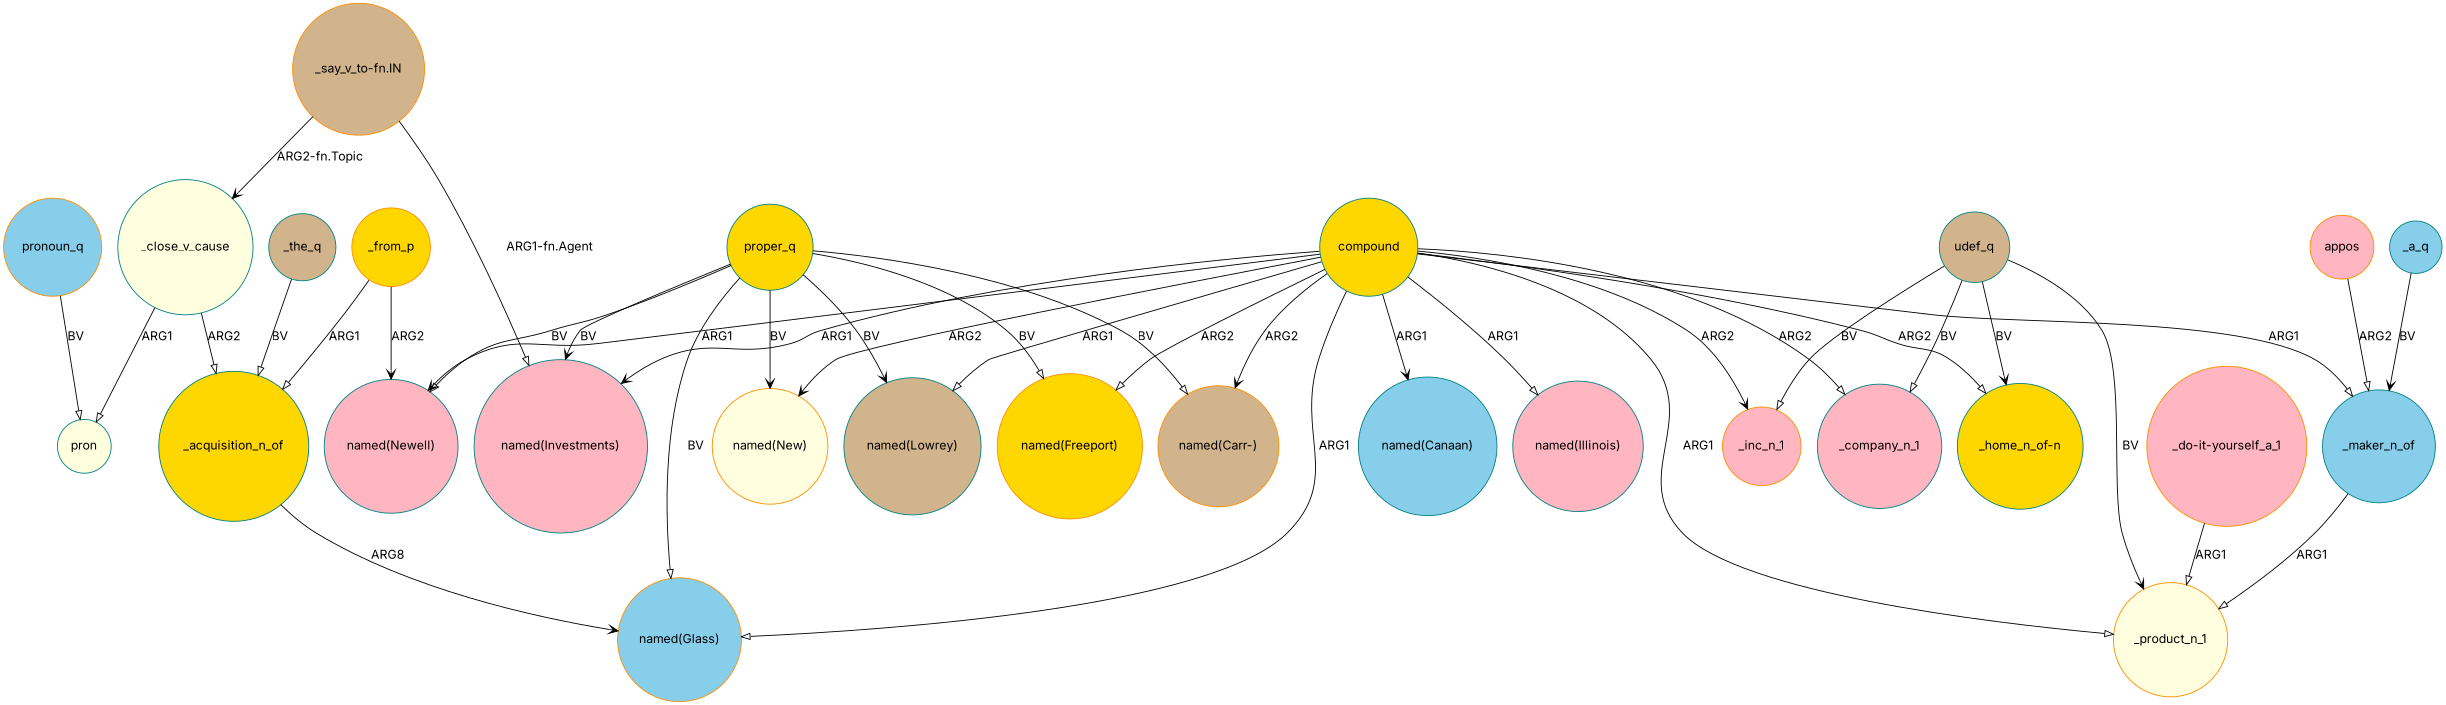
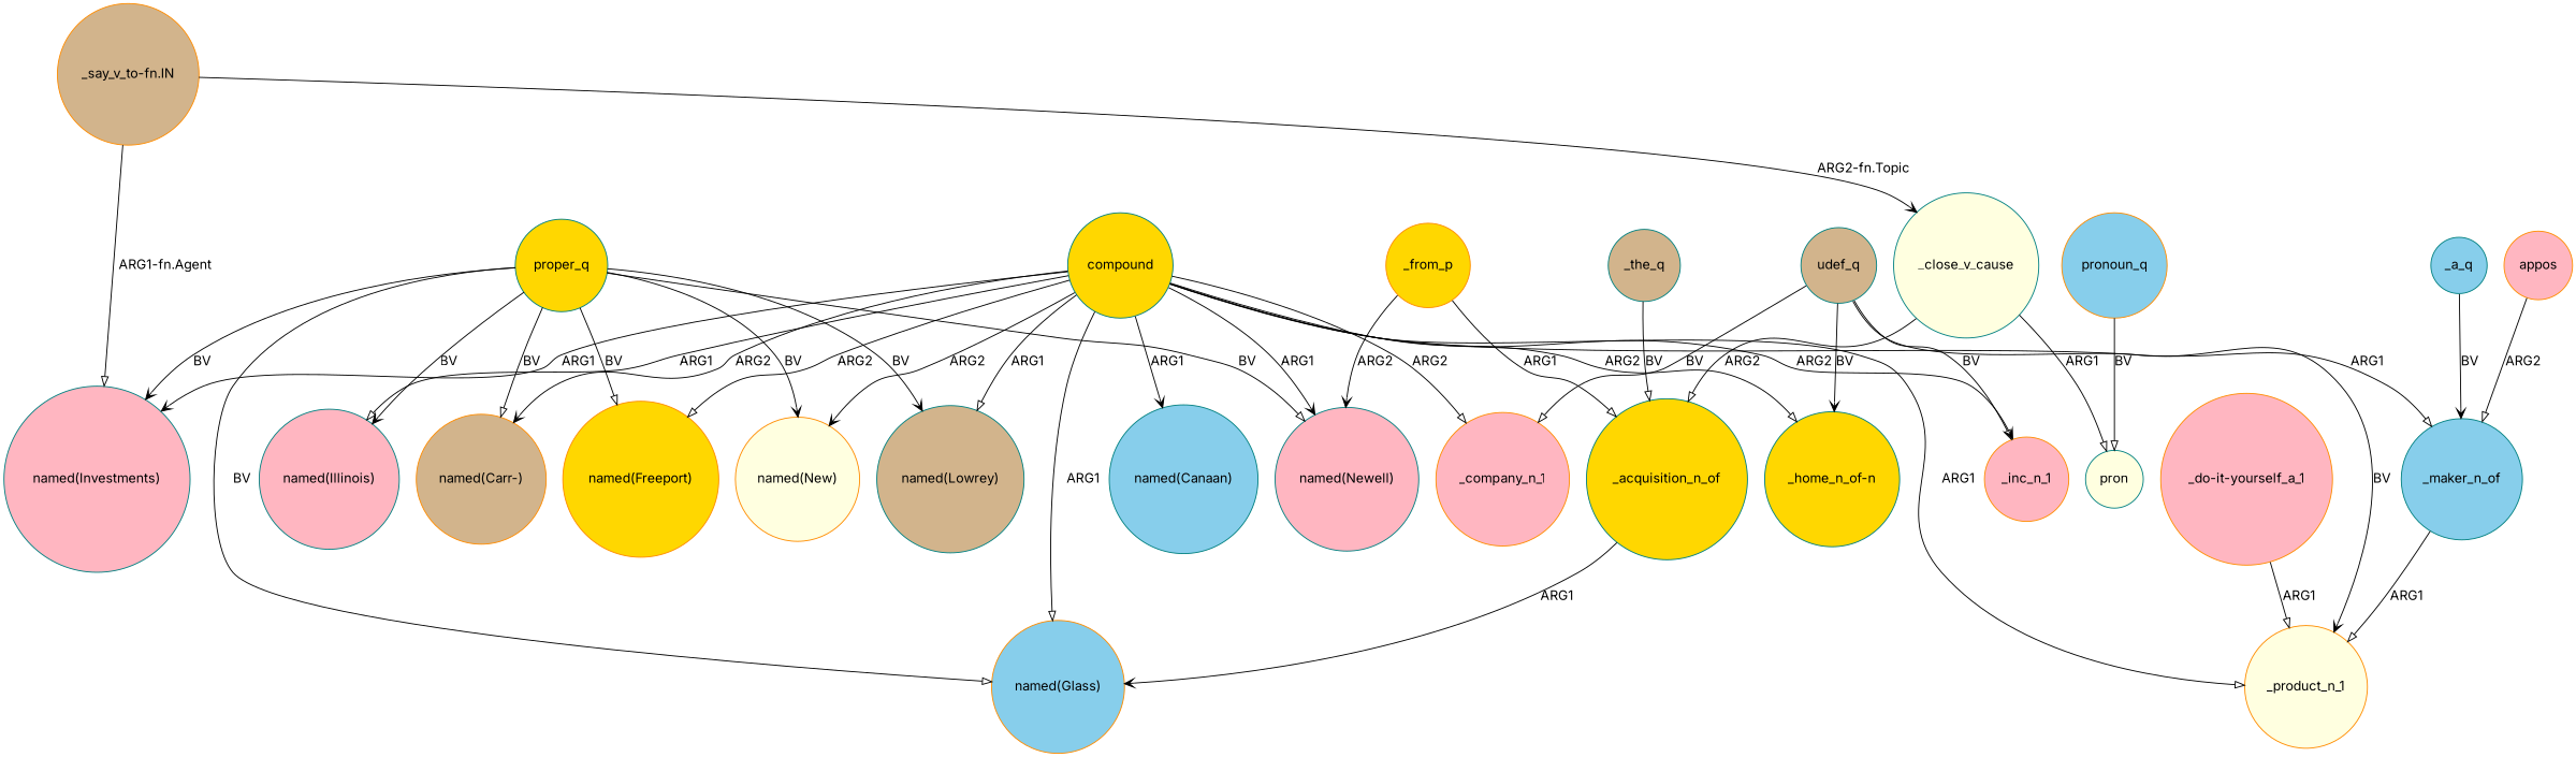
  digraph {
    fontname=Inter
    node [color=teal fillcolor=lightpink fontname=Inter shape=circle style=filled]
    edge [arrowhead=onormal fontname=Inter]
    "_say_v_to-fn.IN" [color=darkorange fillcolor=tan]
    _close_v_cause [fillcolor=lightyellow]
    "named(Investments)"
    _acquisition_n_of [fillcolor=gold]
    pron [fillcolor=lightyellow]
    "named(Glass)" [color=darkorange fillcolor=skyblue]
    compound [fillcolor=gold]
    _product_n_1 [color=darkorange fillcolor=lightyellow]
    "named(Canaan)" [fillcolor=skyblue]
    "named(New)" [color=darkorange fillcolor=lightyellow]
    _inc_n_1 [color=darkorange]
    "named(Lowrey)" [fillcolor=tan]
    "named(Illinois)"
    "named(Newell)"
-   _company_n_1
+   _company_n_1 [color=darkorange]
    "_home_n_of-n" [fillcolor=gold]
    _maker_n_of [fillcolor=skyblue]
    "named(Carr-)" [color=darkorange fillcolor=tan]
    "named(Freeport)" [color=darkorange fillcolor=gold]
    udef_q [fillcolor=tan]
    "_do-it-yourself_a_1" [color=darkorange]
    proper_q [fillcolor=gold]
    appos [color=darkorange]
    pronoun_q [color=darkorange fillcolor=skyblue]
    _from_p [color=darkorange fillcolor=gold]
    _a_q [fillcolor=skyblue]
    _the_q [fillcolor=tan]
    "_say_v_to-fn.IN" -> _close_v_cause [arrowhead=vee label="ARG2-fn.Topic"]
    "_say_v_to-fn.IN" -> "named(Investments)" [label="ARG1-fn.Agent"]
    _close_v_cause -> _acquisition_n_of [label=ARG2]
    _close_v_cause -> pron [label=ARG1]
-   _acquisition_n_of -> "named(Glass)" [arrowhead=vee label=ARG8]
+   _acquisition_n_of -> "named(Glass)" [arrowhead=vee label=ARG1]
    compound -> "named(Investments)" [arrowhead=vee label=ARG1]
    compound -> "named(Glass)" [label=ARG1]
    compound -> _product_n_1 [label=ARG1]
    compound -> "named(Canaan)" [arrowhead=vee label=ARG1]
    compound -> "named(New)" [arrowhead=vee label=ARG2]
    compound -> _inc_n_1 [arrowhead=vee label=ARG2]
    compound -> "named(Lowrey)" [label=ARG1]
    compound -> "named(Illinois)" [label=ARG1]
    compound -> "named(Newell)" [arrowhead=vee label=ARG1]
    compound -> _company_n_1 [label=ARG2]
    compound -> "_home_n_of-n" [label=ARG2]
    compound -> _maker_n_of [label=ARG1]
    compound -> "named(Carr-)" [arrowhead=vee label=ARG2]
    compound -> "named(Freeport)" [label=ARG2]
    _maker_n_of -> _product_n_1 [label=ARG1]
    udef_q -> _product_n_1 [arrowhead=vee label=BV]
    udef_q -> _inc_n_1 [label=BV]
    udef_q -> _company_n_1 [label=BV]
    udef_q -> "_home_n_of-n" [arrowhead=vee label=BV]
    "_do-it-yourself_a_1" -> _product_n_1 [label=ARG1]
    proper_q -> "named(Investments)" [arrowhead=vee label=BV]
    proper_q -> "named(Glass)" [label=BV]
    proper_q -> "named(New)" [arrowhead=vee label=BV]
    proper_q -> "named(Lowrey)" [arrowhead=vee label=BV]
+   proper_q -> "named(Illinois)" [arrowhead=vee label=BV]
    proper_q -> "named(Newell)" [label=BV]
    proper_q -> "named(Carr-)" [label=BV]
    proper_q -> "named(Freeport)" [label=BV]
    appos -> _maker_n_of [label=ARG2]
    pronoun_q -> pron [label=BV]
    _from_p -> _acquisition_n_of [label=ARG1]
    _from_p -> "named(Newell)" [arrowhead=vee label=ARG2]
    _a_q -> _maker_n_of [arrowhead=vee label=BV]
    _the_q -> _acquisition_n_of [label=BV]
  }
